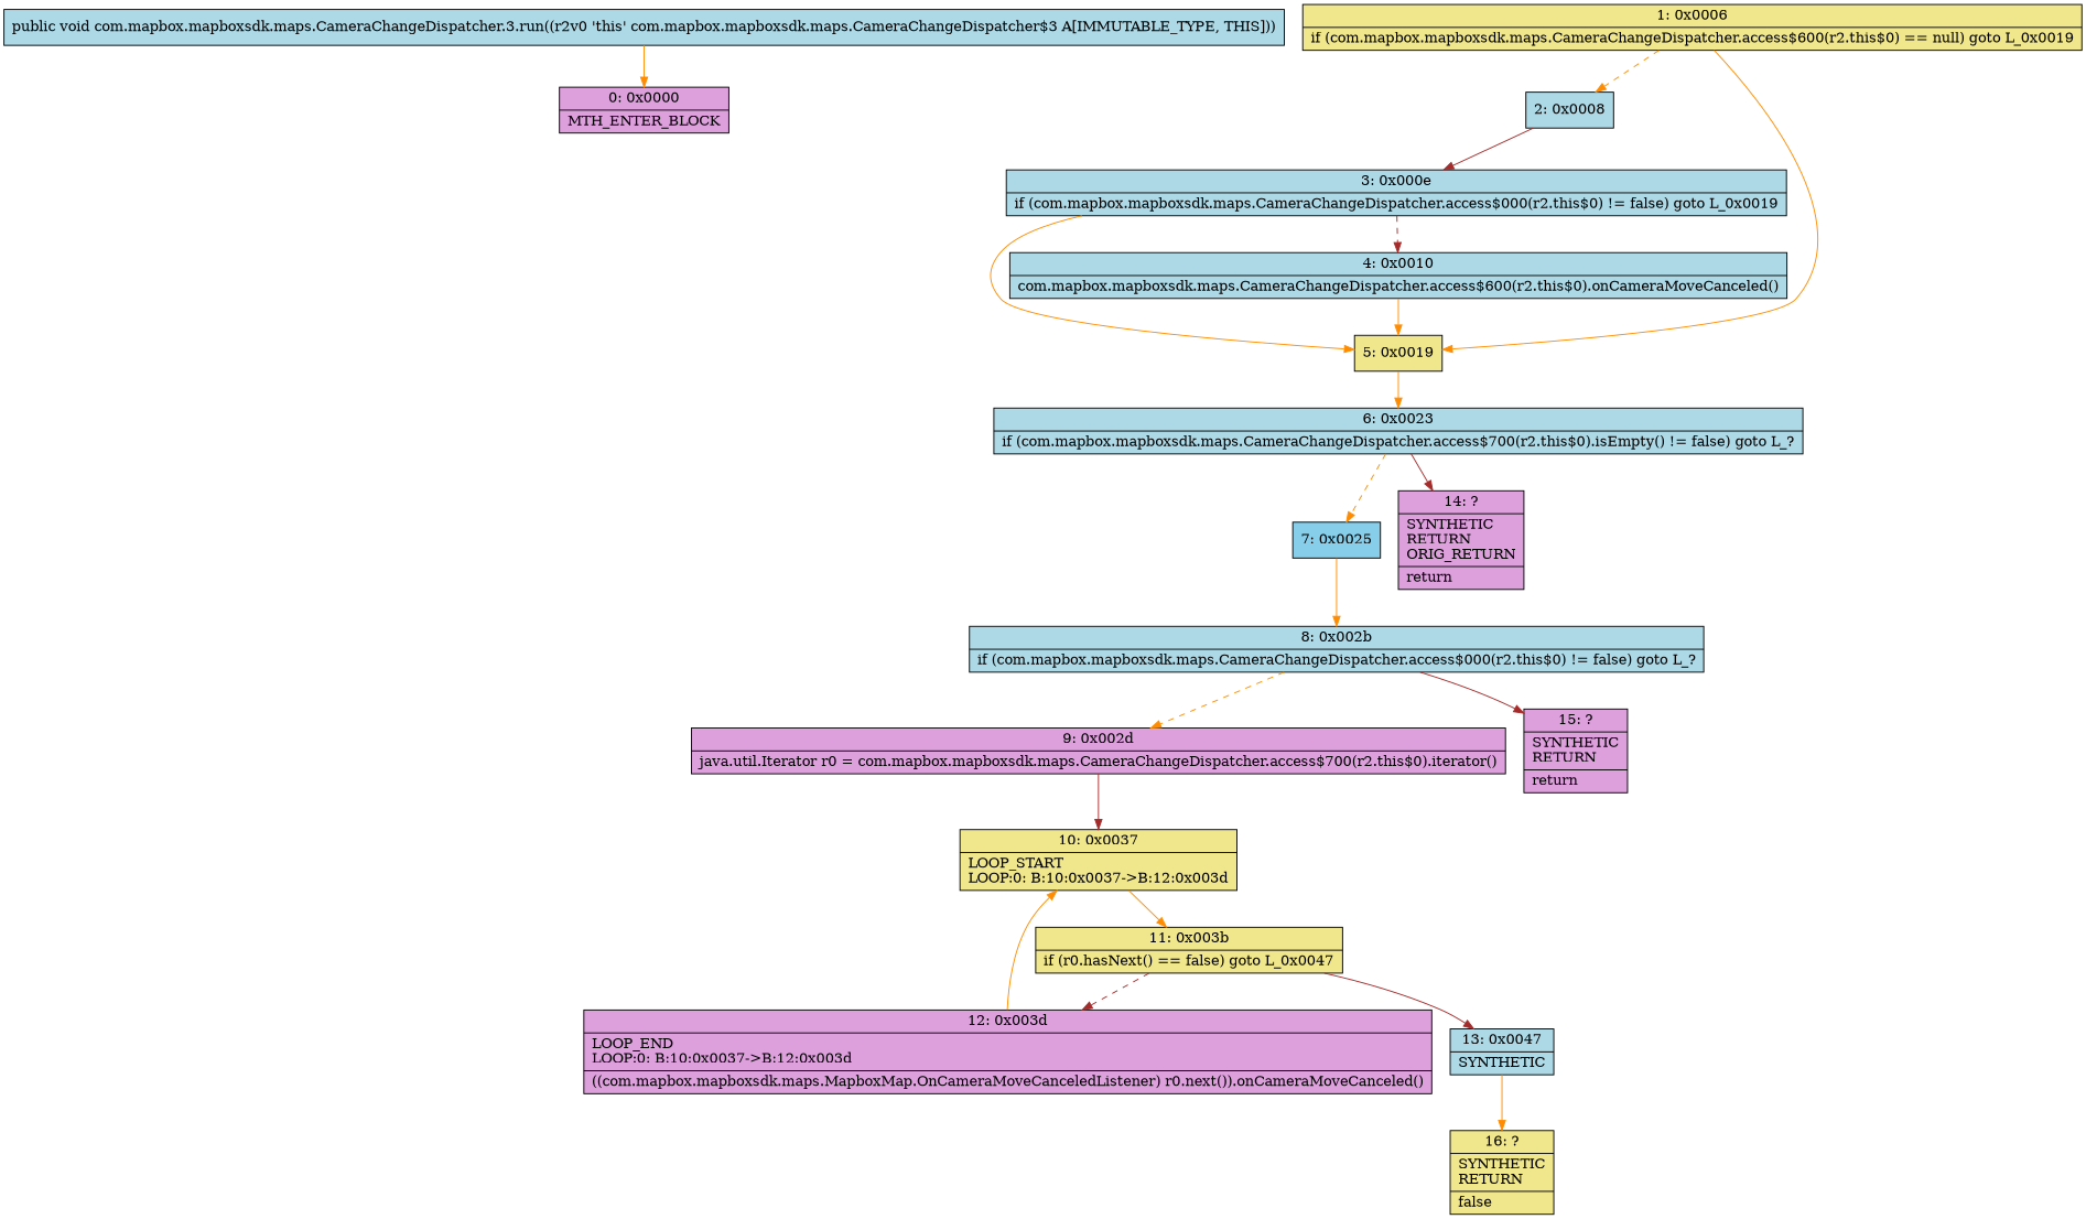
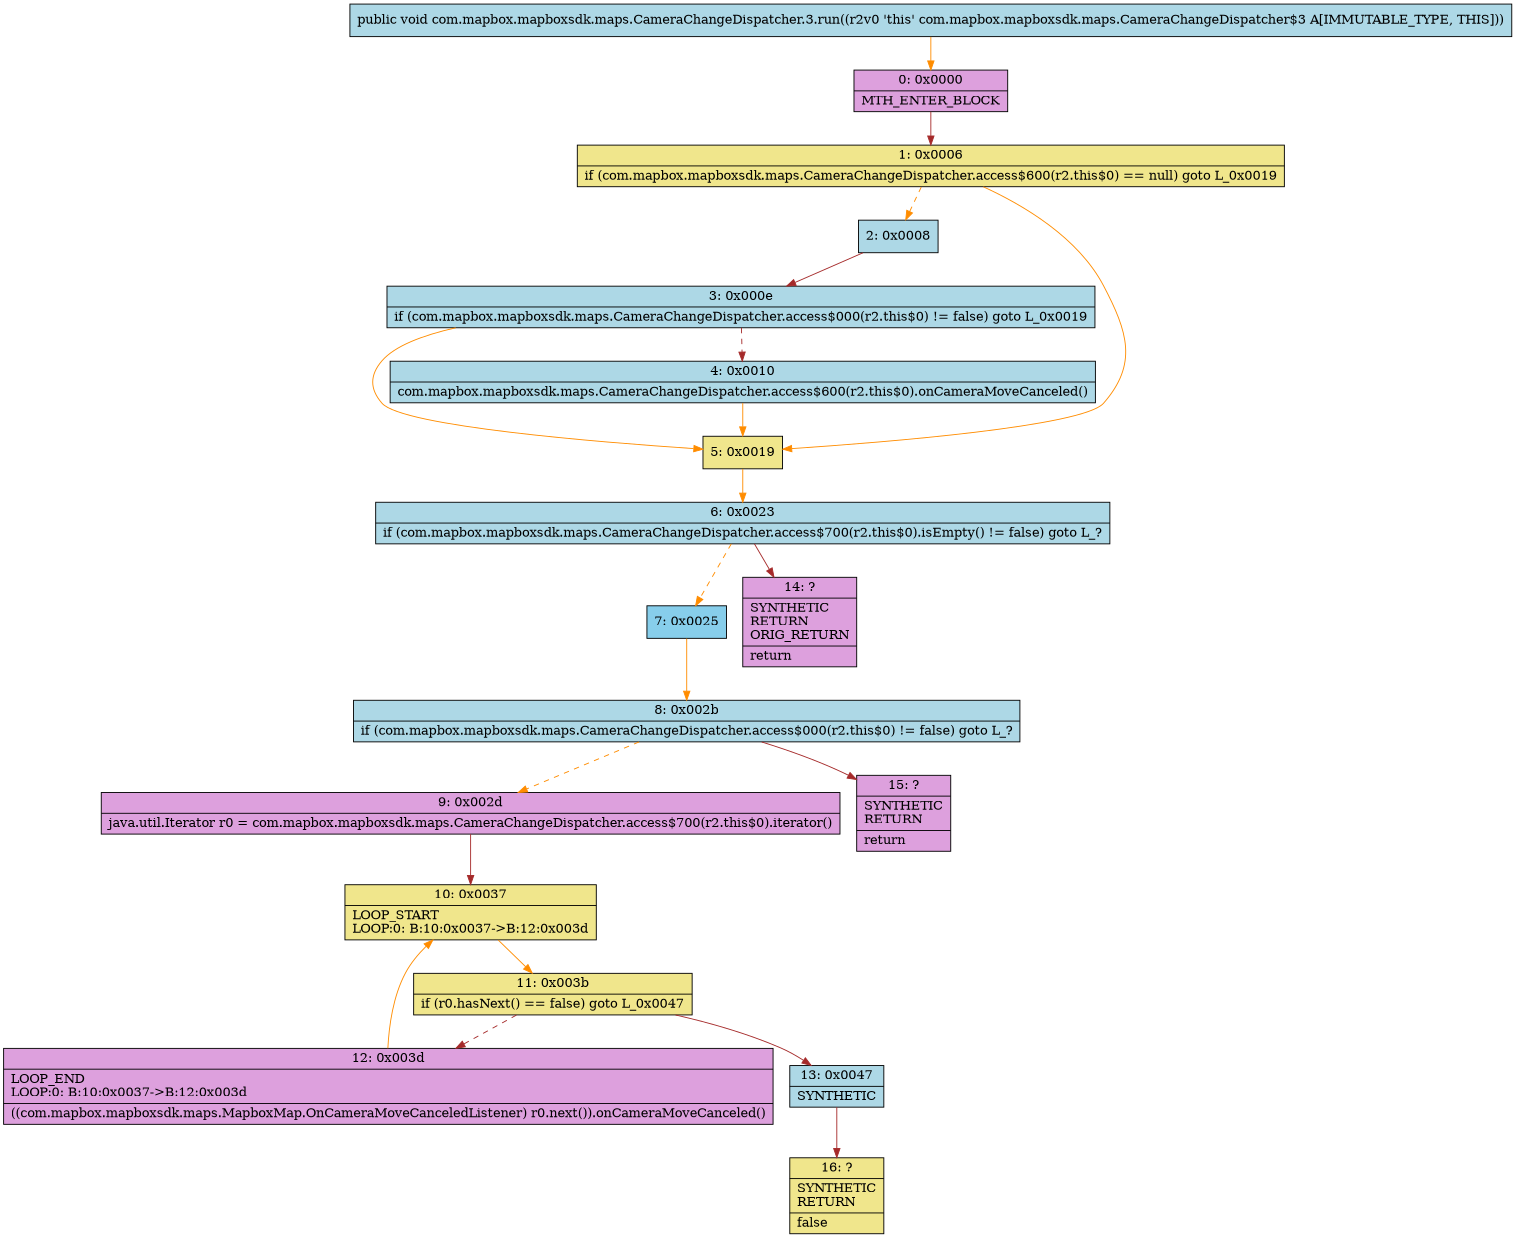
  digraph {
    node [fillcolor=lightblue shape=record style=filled]
    edge [color=darkorange]
    n1 [fillcolor=plum label="{0\:\ 0x0000|MTH_ENTER_BLOCK\l}"]
    n2 [fillcolor=khaki label="{1\:\ 0x0006|if (com.mapbox.mapboxsdk.maps.CameraChangeDispatcher.access$600(r2.this$0) == null) goto L_0x0019\l}"]
    n3 [label="{2\:\ 0x0008}"]
    n4 [fillcolor=khaki label="{5\:\ 0x0019}"]
    n5 [label="{3\:\ 0x000e|if (com.mapbox.mapboxsdk.maps.CameraChangeDispatcher.access$000(r2.this$0) != false) goto L_0x0019\l}"]
    n6 [label="{6\:\ 0x0023|if (com.mapbox.mapboxsdk.maps.CameraChangeDispatcher.access$700(r2.this$0).isEmpty() != false) goto L_?\l}"]
    n7 [label="{4\:\ 0x0010|com.mapbox.mapboxsdk.maps.CameraChangeDispatcher.access$600(r2.this$0).onCameraMoveCanceled()\l}"]
    n8 [fillcolor=skyblue label="{7\:\ 0x0025}"]
    n9 [fillcolor=plum label="{14\:\ ?|SYNTHETIC\lRETURN\lORIG_RETURN\l|return\l}"]
    n10 [label="{8\:\ 0x002b|if (com.mapbox.mapboxsdk.maps.CameraChangeDispatcher.access$000(r2.this$0) != false) goto L_?\l}"]
    n11 [fillcolor=plum label="{9\:\ 0x002d|java.util.Iterator r0 = com.mapbox.mapboxsdk.maps.CameraChangeDispatcher.access$700(r2.this$0).iterator()\l}"]
    n12 [fillcolor=plum label="{15\:\ ?|SYNTHETIC\lRETURN\l|return\l}"]
    n13 [fillcolor=khaki label="{10\:\ 0x0037|LOOP_START\lLOOP:0: B:10:0x0037\-\>B:12:0x003d\l}"]
    n14 [fillcolor=khaki label="{11\:\ 0x003b|if (r0.hasNext() == false) goto L_0x0047\l}"]
    n15 [fillcolor=plum label="{12\:\ 0x003d|LOOP_END\lLOOP:0: B:10:0x0037\-\>B:12:0x003d\l|((com.mapbox.mapboxsdk.maps.MapboxMap.OnCameraMoveCanceledListener) r0.next()).onCameraMoveCanceled()\l}"]
    n16 [label="{13\:\ 0x0047|SYNTHETIC\l}"]
    n17 [fillcolor=khaki label="{16\:\ ?|SYNTHETIC\lRETURN\l|false\l}"]
    n18 [label="{public void com.mapbox.mapboxsdk.maps.CameraChangeDispatcher.3.run((r2v0 'this' com.mapbox.mapboxsdk.maps.CameraChangeDispatcher$3 A[IMMUTABLE_TYPE, THIS])) }"]
+   n1 -> n2 [color=brown]
    n2 -> n3 [style=dashed]
    n2 -> n4
    n3 -> n5 [color=brown]
    n4 -> n6
    n5 -> n4
    n5 -> n7 [color=brown style=dashed]
    n6 -> n8 [style=dashed]
    n6 -> n9 [color=brown]
    n7 -> n4
    n8 -> n10
    n10 -> n11 [style=dashed]
    n10 -> n12 [color=brown]
    n11 -> n13 [color=brown]
    n13 -> n14
    n14 -> n15 [color=brown style=dashed]
    n14 -> n16 [color=brown]
    n15 -> n13
-   n16 -> n17
+   n16 -> n17 [color=brown]
    n18 -> n1
  }
